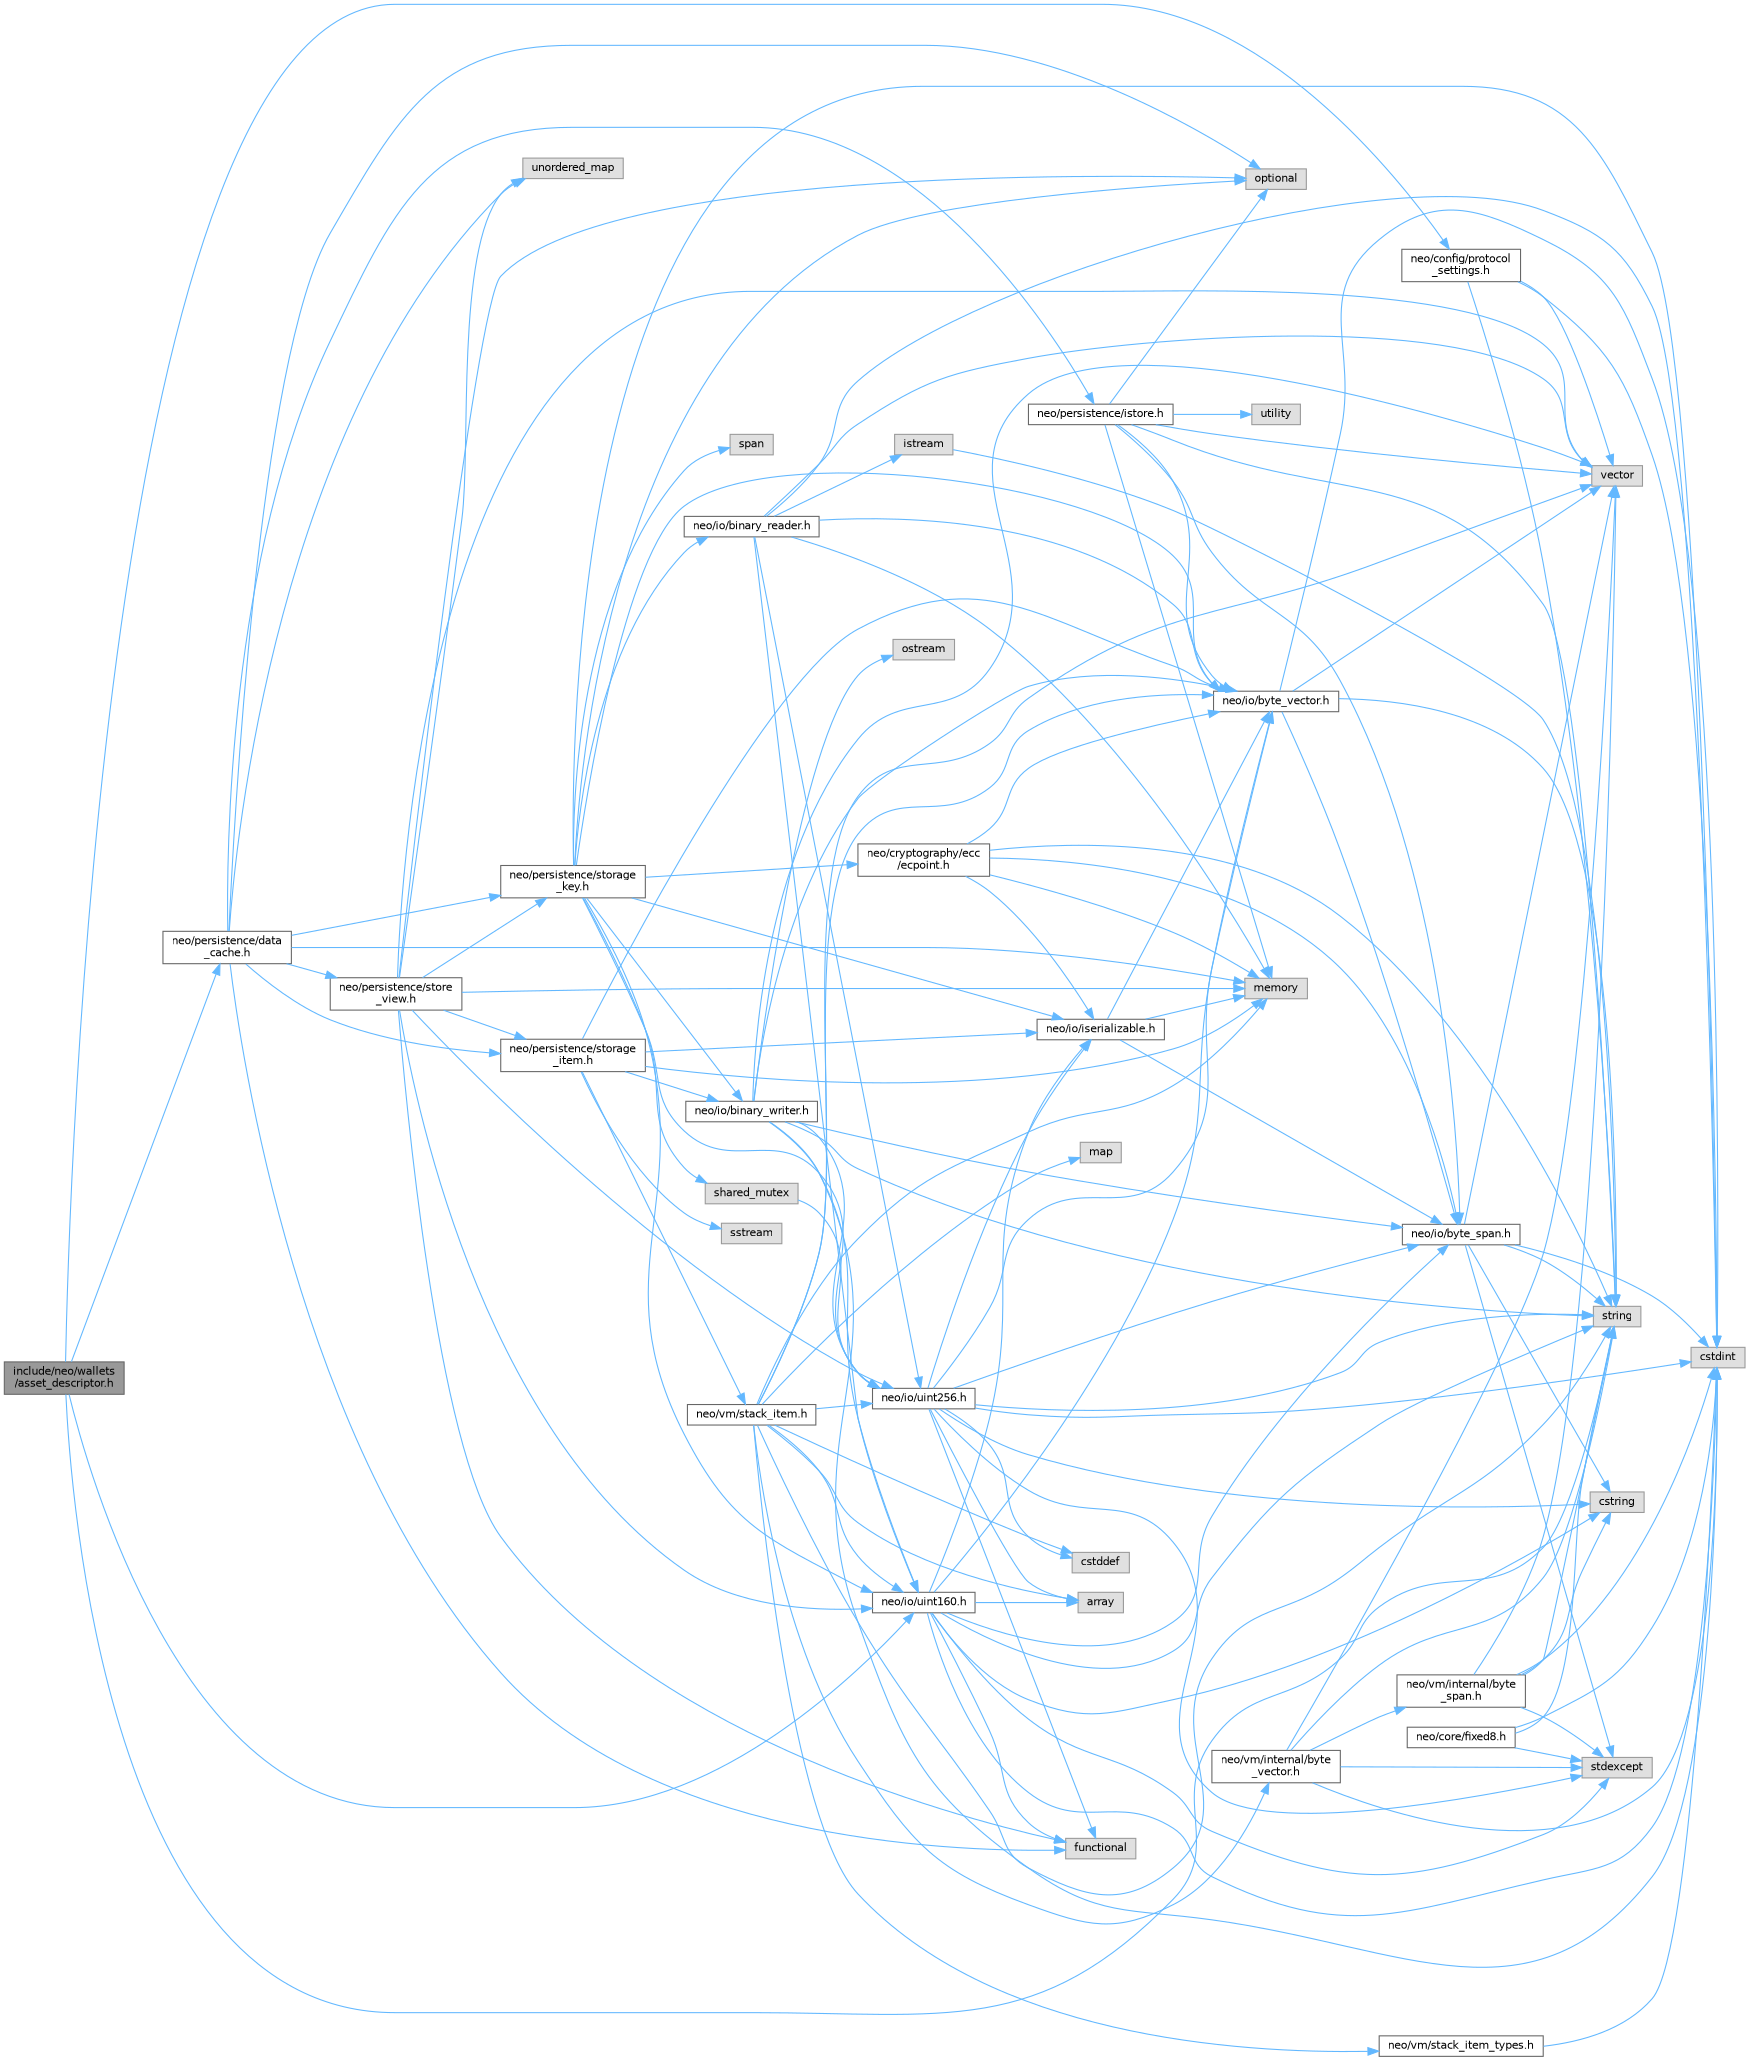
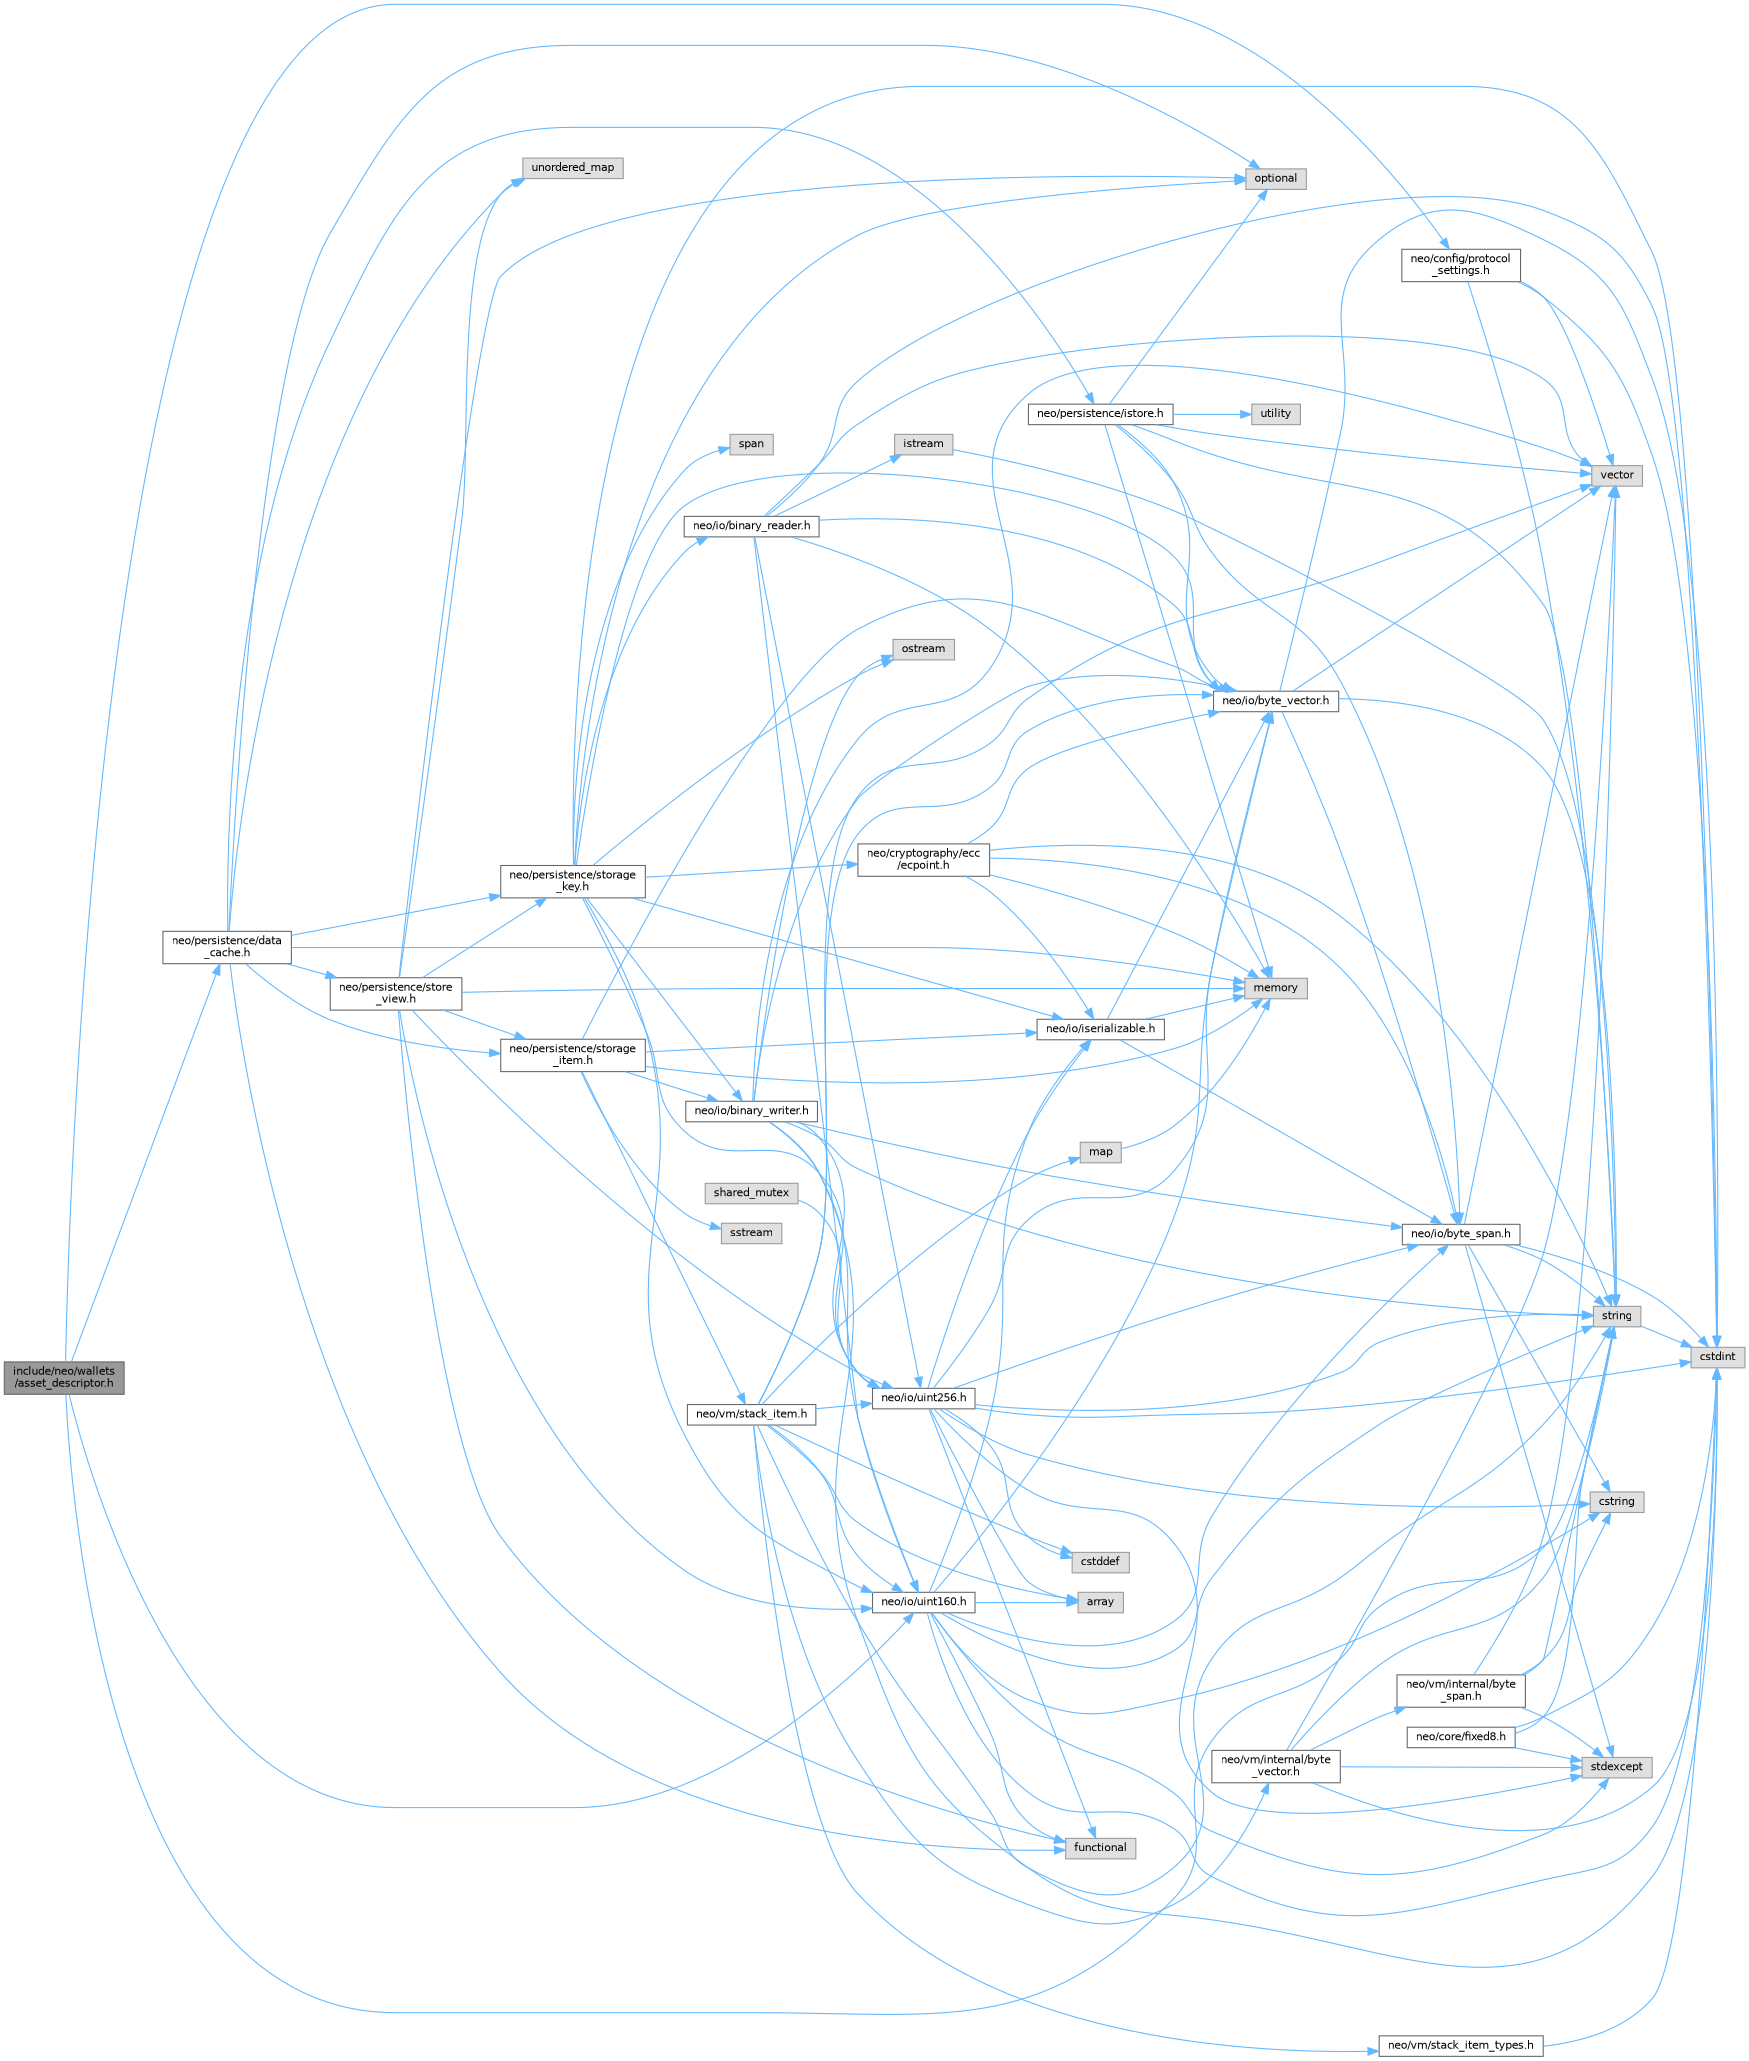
  digraph {
    rankdir=LR
    node [color=grey40 fillcolor=white fontname=Helvetica fontsize=10 shape=box style=filled]
    edge [color=steelblue1 fontname=Helvetica fontsize=10 labelfontname=Helvetica labelfontsize=10 style=solid]
    n1 [color=gray40 fillcolor=grey60 fontcolor=black height=0.2 label="include/neo/wallets\l/asset_descriptor.h" width=0.4]
    n2 [height=0.2 label="neo/config/protocol\l_settings.h" width=0.4]
    n3 [color=grey60 fillcolor="#E0E0E0" height=0.2 label=string width=0.4]
    n4 [height=0.2 label="neo/io/uint160.h" width=0.4]
    n5 [height=0.2 label="neo/persistence/data\l_cache.h" width=0.4]
    n6 [color=grey60 fillcolor="#E0E0E0" height=0.2 label=cstdint width=0.4]
    n7 [color=grey60 fillcolor="#E0E0E0" height=0.2 label=vector width=0.4]
    n8 [height=0.2 label="neo/io/byte_span.h" width=0.4]
    n9 [color=grey60 fillcolor="#E0E0E0" height=0.2 label=cstring width=0.4]
    n10 [color=grey60 fillcolor="#E0E0E0" height=0.2 label=stdexcept width=0.4]
    n11 [height=0.2 label="neo/io/byte_vector.h" width=0.4]
    n12 [height=0.2 label="neo/io/iserializable.h" width=0.4]
    n13 [color=grey60 fillcolor="#E0E0E0" height=0.2 label=array width=0.4]
    n14 [color=grey60 fillcolor="#E0E0E0" height=0.2 label=functional width=0.4]
    n15 [color=grey60 fillcolor="#E0E0E0" height=0.2 label=memory width=0.4]
    n16 [height=0.2 label="neo/persistence/istore.h" width=0.4]
    n17 [color=grey60 fillcolor="#E0E0E0" height=0.2 label=optional width=0.4]
    n18 [height=0.2 label="neo/persistence/storage\l_item.h" width=0.4]
    n19 [height=0.2 label="neo/persistence/storage\l_key.h" width=0.4]
    n20 [height=0.2 label="neo/persistence/store\l_view.h" width=0.4]
    n21 [color=grey60 fillcolor="#E0E0E0" height=0.2 label=unordered_map width=0.4]
    n22 [color=grey60 fillcolor="#E0E0E0" height=0.2 label=utility width=0.4]
    n23 [height=0.2 label="neo/io/binary_writer.h" width=0.4]
    n24 [height=0.2 label="neo/vm/stack_item.h" width=0.4]
    n25 [color=grey60 fillcolor="#E0E0E0" height=0.2 label=sstream width=0.4]
    n26 [height=0.2 label="neo/io/binary_reader.h" width=0.4]
    n27 [height=0.2 label="neo/io/uint256.h" width=0.4]
    n28 [height=0.2 label="neo/cryptography/ecc\l/ecpoint.h" width=0.4]
    n29 [color=grey60 fillcolor="#E0E0E0" height=0.2 label=shared_mutex width=0.4]
    n30 [color=grey60 fillcolor="#E0E0E0" height=0.2 label=span width=0.4]
    n31 [color=grey60 fillcolor="#E0E0E0" height=0.2 label=istream width=0.4]
    n32 [color=grey60 fillcolor="#E0E0E0" height=0.2 label=ostream width=0.4]
    n33 [color=grey60 fillcolor="#E0E0E0" height=0.2 label=cstddef width=0.4]
    n34 [height=0.2 label="neo/vm/internal/byte\l_vector.h" width=0.4]
    n35 [height=0.2 label="neo/vm/stack_item_types.h" width=0.4]
    n36 [color=grey60 fillcolor="#E0E0E0" height=0.2 label=map width=0.4]
    n37 [height=0.2 label="neo/core/fixed8.h" width=0.4]
    n38 [height=0.2 label="neo/vm/internal/byte\l_span.h" width=0.4]
    n1 -> n2
    n1 -> n3
    n1 -> n4
    n1 -> n5
    n2 -> n3
    n2 -> n6
    n2 -> n7
    n4 -> n3
    n4 -> n6
    n4 -> n8
    n4 -> n9
    n4 -> n10
    n4 -> n11
    n4 -> n12
    n4 -> n13
    n4 -> n14
    n5 -> n14
    n5 -> n15
    n5 -> n16
    n5 -> n17
    n5 -> n18
    n5 -> n19
    n5 -> n20
    n5 -> n21
    n8 -> n3
    n8 -> n6
    n8 -> n7
    n8 -> n9
    n8 -> n10
    n11 -> n3
    n11 -> n6
    n11 -> n7
    n11 -> n8
    n12 -> n8
    n12 -> n11
    n12 -> n15
    n16 -> n3
    n16 -> n7
    n16 -> n8
    n16 -> n11
    n16 -> n15
    n16 -> n17
    n16 -> n22
    n18 -> n11
    n18 -> n12
    n18 -> n15
    n18 -> n23
    n18 -> n24
    n18 -> n25
    n19 -> n4
    n19 -> n6
    n19 -> n11
    n19 -> n12
    n19 -> n17
    n19 -> n23
    n19 -> n26
    n19 -> n27
    n19 -> n28
-   n19 -> n29
+   n19 -> n32
    n19 -> n30
    n20 -> n4
-   n20 -> n7
    n20 -> n14
    n20 -> n15
    n20 -> n17
    n20 -> n18
    n20 -> n19
    n20 -> n21
    n20 -> n27
    n23 -> n3
    n23 -> n4
    n23 -> n6
    n23 -> n7
    n23 -> n8
    n23 -> n11
    n23 -> n27
    n23 -> n32
    n24 -> n3
    n24 -> n4
    n24 -> n7
    n24 -> n11
    n24 -> n13
-   n24 -> n15
+   n36 -> n15
    n24 -> n27
    n24 -> n33
    n24 -> n34
    n24 -> n35
    n24 -> n36
    n26 -> n4
    n26 -> n6
    n26 -> n7
    n26 -> n11
    n26 -> n15
    n26 -> n27
    n26 -> n31
    n27 -> n3
    n27 -> n6
    n27 -> n8
    n27 -> n9
    n27 -> n10
    n27 -> n11
    n27 -> n12
    n27 -> n13
    n27 -> n14
    n27 -> n33
    n28 -> n3
    n28 -> n8
    n28 -> n11
    n28 -> n12
    n28 -> n15
    n29 -> n27
    n31 -> n3
    n34 -> n3
    n34 -> n6
    n34 -> n7
    n34 -> n10
    n34 -> n38
    n35 -> n6
    n37 -> n3
    n37 -> n6
    n37 -> n10
    n38 -> n3
-   n38 -> n6
+   n3 -> n6
    n38 -> n7
    n38 -> n9
    n38 -> n10
  }
